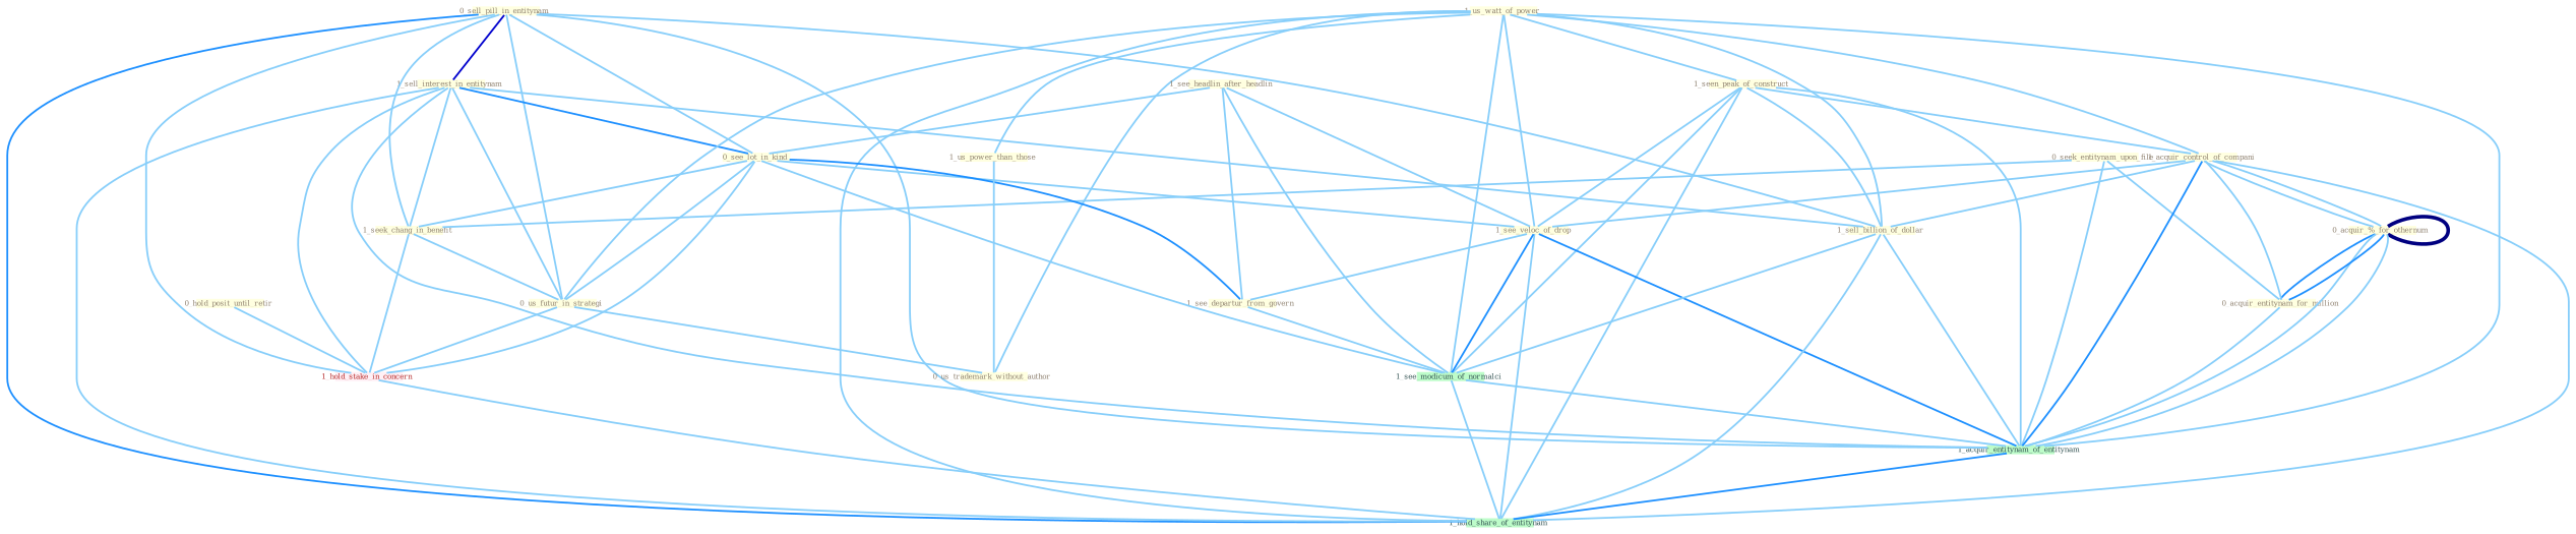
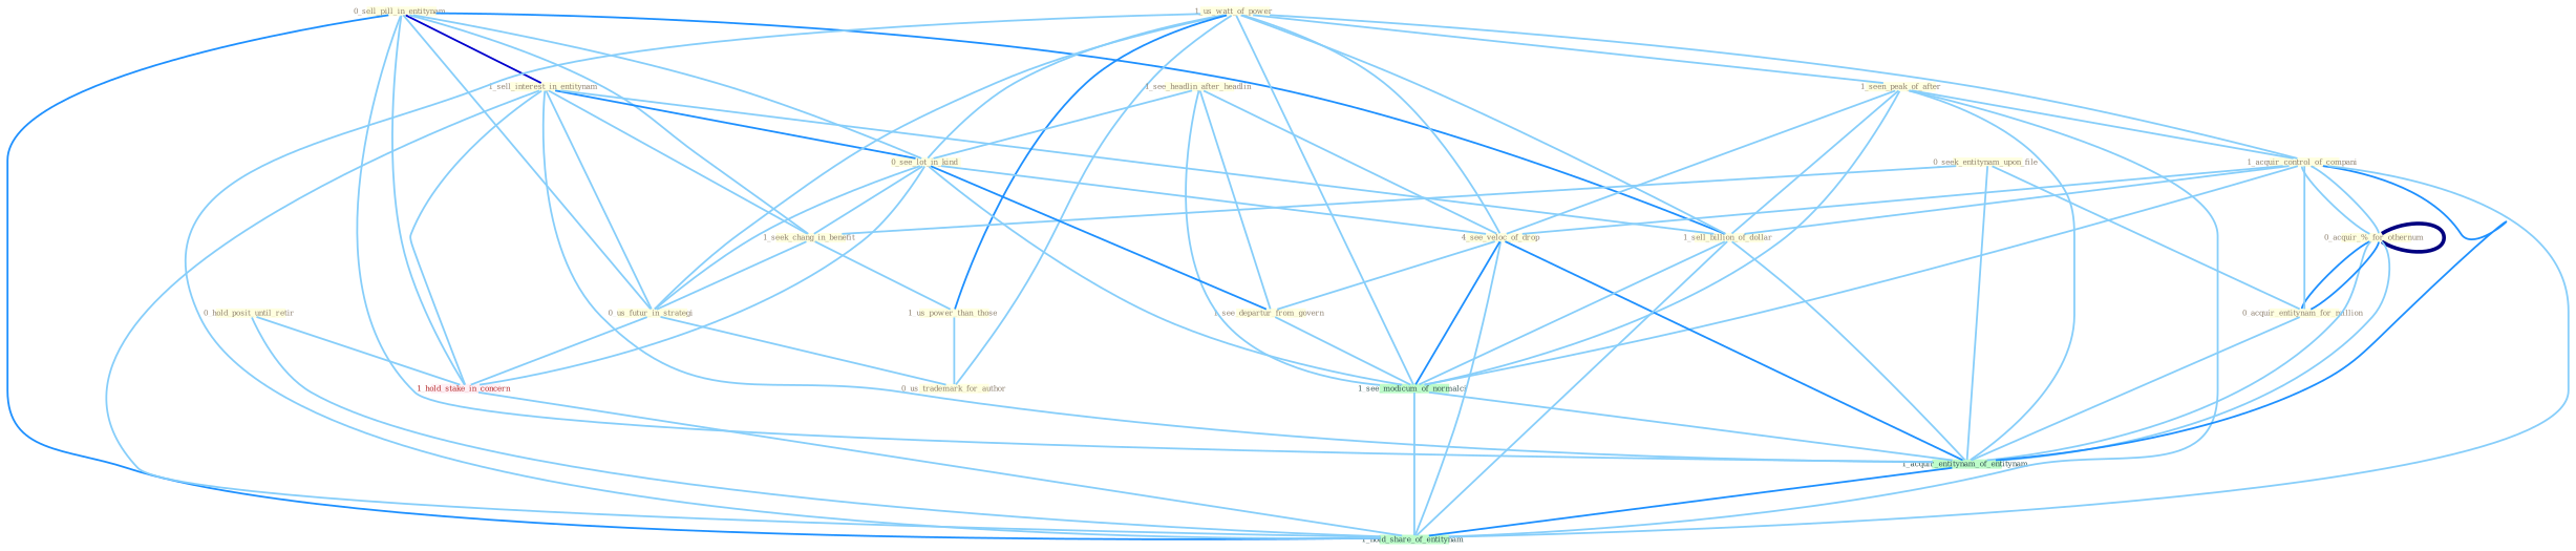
  graph {
    node [color="#ffffe0" fixedsize=true fontcolor="#8b7d6b" fontsize=4 shape=polygon style=filled]
    edge [color="#87cefa" w=1]
    "0_sell_pill_in_entitynam " [height=.06 width=.5]
    "1_sell_interest_in_entitynam " [height=.06 width=.5]
    "1_us_watt_of_power " [height=.06 width=.5]
    "1_see_headlin_after_headlin " [height=.06 width=.5]
-   "1_seen_peak_of_construct " [height=.06 width=.5]
+   "1_seen_peak_of_construct " [height=.06 width=.5 label="1_seen_peak_of_after"]
    "0_seek_entitynam_upon_file " [height=.06 width=.5]
    "0_acquir_%_for_othernum " [height=.06 width=.5]
    "0_see_lot_in_kind " [height=.06 width=.5]
    "1_acquir_control_of_compani " [height=.06 width=.5]
    "0_acquir_entitynam_for_million " [height=.06 width=.5]
-   "1_see_veloc_of_drop " [height=.06 width=.5]
+   "1_see_veloc_of_drop " [height=.06 width=.5 label="4_see_veloc_of_drop"]
    "1_seek_chang_in_benefit " [height=.06 width=.5]
    "1_see_departur_from_govern " [height=.06 width=.5]
    "0_us_futur_in_strategi " [height=.06 width=.5]
    "0_hold_posit_until_retir " [height=.06 width=.5]
    "1_us_power_than_those " [height=.06 width=.5]
    "1_sell_billion_of_dollar " [height=.06 width=.5]
-   "0_us_trademark_without_author " [height=.06 width=.5]
+   "0_us_trademark_without_author " [height=.06 width=.5 label="0_us_trademark_for_author"]
    "1_hold_stake_in_concern " [color="#fff0f5" fontcolor="#b22222" height=.06 width=.5]
    "1_acquir_entitynam_of_entitynam " [color="#BDFCC9" fontcolor="#2f4f4f" height=.06 width=.5]
    "1_hold_share_of_entitynam " [color="#BDFCC9" fontcolor="#2f4f4f" height=.06 width=.5]
    "1_see_modicum_of_normalci " [color="#BDFCC9" fontcolor="#2f4f4f" height=.06 width=.5]
    subgraph sub_1 {
      "0_sell_pill_in_entitynam "
      "1_sell_interest_in_entitynam "
      "1_us_watt_of_power "
      "1_see_headlin_after_headlin "
      "1_seen_peak_of_construct "
      "0_seek_entitynam_upon_file "
      "0_acquir_%_for_othernum "
      "0_see_lot_in_kind "
      "1_acquir_control_of_compani "
      "0_acquir_entitynam_for_million "
      "1_see_veloc_of_drop "
      "1_seek_chang_in_benefit "
      "1_see_departur_from_govern "
      "0_us_futur_in_strategi "
      "0_hold_posit_until_retir "
      "1_us_power_than_those "
      "1_sell_billion_of_dollar "
      "0_us_trademark_without_author "
    }
    subgraph sub_2 {
      "1_hold_stake_in_concern "
    }
    "0_sell_pill_in_entitynam " -- "1_sell_interest_in_entitynam " [color="#0000cd" w=3]
    "0_sell_pill_in_entitynam " -- "0_see_lot_in_kind "
    "0_sell_pill_in_entitynam " -- "1_seek_chang_in_benefit "
    "0_sell_pill_in_entitynam " -- "0_us_futur_in_strategi "
-   "0_sell_pill_in_entitynam " -- "1_sell_billion_of_dollar "
+   "0_sell_pill_in_entitynam " -- "1_sell_billion_of_dollar " [color="#1e90ff"]
    "0_sell_pill_in_entitynam " -- "1_hold_stake_in_concern "
    "0_sell_pill_in_entitynam " -- "1_acquir_entitynam_of_entitynam "
    "0_sell_pill_in_entitynam " -- "1_hold_share_of_entitynam " [color="#1e90ff"]
    "1_sell_interest_in_entitynam " -- "0_see_lot_in_kind " [color="#1e90ff"]
    "1_sell_interest_in_entitynam " -- "1_seek_chang_in_benefit "
    "1_sell_interest_in_entitynam " -- "0_us_futur_in_strategi "
    "1_sell_interest_in_entitynam " -- "1_sell_billion_of_dollar "
    "1_sell_interest_in_entitynam " -- "1_hold_stake_in_concern "
    "1_sell_interest_in_entitynam " -- "1_acquir_entitynam_of_entitynam "
    "1_sell_interest_in_entitynam " -- "1_hold_share_of_entitynam "
    "1_us_watt_of_power " -- "1_seen_peak_of_construct "
    "1_us_watt_of_power " -- "1_acquir_control_of_compani "
    "1_us_watt_of_power " -- "1_see_veloc_of_drop "
    "1_us_watt_of_power " -- "0_us_futur_in_strategi "
-   "1_us_watt_of_power " -- "1_us_power_than_those "
+   "1_us_watt_of_power " -- "1_us_power_than_those " [color="#1e90ff"]
    "1_us_watt_of_power " -- "1_sell_billion_of_dollar "
    "1_us_watt_of_power " -- "0_us_trademark_without_author "
-   "1_us_watt_of_power " -- "1_acquir_entitynam_of_entitynam "
+   "1_us_watt_of_power " -- "0_see_lot_in_kind "
    "1_us_watt_of_power " -- "1_hold_share_of_entitynam "
    "1_us_watt_of_power " -- "1_see_modicum_of_normalci "
    "1_see_headlin_after_headlin " -- "0_see_lot_in_kind "
    "1_see_headlin_after_headlin " -- "1_see_veloc_of_drop "
    "1_see_headlin_after_headlin " -- "1_see_departur_from_govern "
    "1_see_headlin_after_headlin " -- "1_see_modicum_of_normalci "
    "1_seen_peak_of_construct " -- "1_acquir_control_of_compani "
    "1_seen_peak_of_construct " -- "1_see_veloc_of_drop "
    "1_seen_peak_of_construct " -- "1_sell_billion_of_dollar "
    "1_seen_peak_of_construct " -- "1_acquir_entitynam_of_entitynam "
    "1_seen_peak_of_construct " -- "1_hold_share_of_entitynam "
    "1_seen_peak_of_construct " -- "1_see_modicum_of_normalci "
    "0_seek_entitynam_upon_file " -- "0_acquir_entitynam_for_million "
    "0_seek_entitynam_upon_file " -- "1_seek_chang_in_benefit "
    "0_seek_entitynam_upon_file " -- "1_acquir_entitynam_of_entitynam "
    "0_acquir_%_for_othernum " -- "0_acquir_%_for_othernum " [color="#000080" style=bold w=4]
    "0_acquir_%_for_othernum " -- "1_acquir_control_of_compani "
    "0_acquir_%_for_othernum " -- "0_acquir_entitynam_for_million " [color="#1e90ff" w=2]
    "0_acquir_%_for_othernum " -- "1_acquir_entitynam_of_entitynam "
    "0_acquir_%_for_othernum " -- "1_acquir_entitynam_of_entitynam "
    "0_see_lot_in_kind " -- "1_see_veloc_of_drop "
    "0_see_lot_in_kind " -- "1_seek_chang_in_benefit "
    "0_see_lot_in_kind " -- "1_see_departur_from_govern " [color="#1e90ff"]
    "0_see_lot_in_kind " -- "0_us_futur_in_strategi "
    "0_see_lot_in_kind " -- "1_hold_stake_in_concern "
    "0_see_lot_in_kind " -- "1_see_modicum_of_normalci "
    "1_acquir_control_of_compani " -- "0_acquir_%_for_othernum "
    "1_acquir_control_of_compani " -- "0_acquir_entitynam_for_million "
    "1_acquir_control_of_compani " -- "1_see_veloc_of_drop "
    "1_acquir_control_of_compani " -- "1_sell_billion_of_dollar "
    "1_acquir_control_of_compani " -- "1_acquir_entitynam_of_entitynam " [color="#1e90ff" w=2]
    "1_acquir_control_of_compani " -- "1_hold_share_of_entitynam "
+   "1_acquir_control_of_compani " -- "1_see_modicum_of_normalci "
    "0_acquir_entitynam_for_million " -- "0_acquir_%_for_othernum " [color="#1e90ff" w=2]
    "0_acquir_entitynam_for_million " -- "1_acquir_entitynam_of_entitynam " [w=2]
    "1_see_veloc_of_drop " -- "1_see_departur_from_govern "
    "1_see_veloc_of_drop " -- "1_acquir_entitynam_of_entitynam " [color="#1e90ff"]
    "1_see_veloc_of_drop " -- "1_hold_share_of_entitynam "
    "1_see_veloc_of_drop " -- "1_see_modicum_of_normalci " [color="#1e90ff" w=2]
    "1_seek_chang_in_benefit " -- "0_us_futur_in_strategi "
-   "1_seek_chang_in_benefit " -- "1_hold_stake_in_concern "
+   "1_seek_chang_in_benefit " -- "1_us_power_than_those "
    "1_see_departur_from_govern " -- "1_see_modicum_of_normalci "
    "0_us_futur_in_strategi " -- "0_us_trademark_without_author "
    "0_us_futur_in_strategi " -- "1_hold_stake_in_concern "
    "0_hold_posit_until_retir " -- "1_hold_stake_in_concern "
+   "0_hold_posit_until_retir " -- "1_hold_share_of_entitynam "
    "1_us_power_than_those " -- "0_us_trademark_without_author "
    "1_sell_billion_of_dollar " -- "1_acquir_entitynam_of_entitynam "
    "1_sell_billion_of_dollar " -- "1_hold_share_of_entitynam "
    "1_sell_billion_of_dollar " -- "1_see_modicum_of_normalci "
    "1_hold_stake_in_concern " -- "1_hold_share_of_entitynam "
    "1_acquir_entitynam_of_entitynam " -- "1_hold_share_of_entitynam " [color="#1e90ff" w=2]
    "1_see_modicum_of_normalci " -- "1_acquir_entitynam_of_entitynam "
    "1_see_modicum_of_normalci " -- "1_hold_share_of_entitynam "
  }
